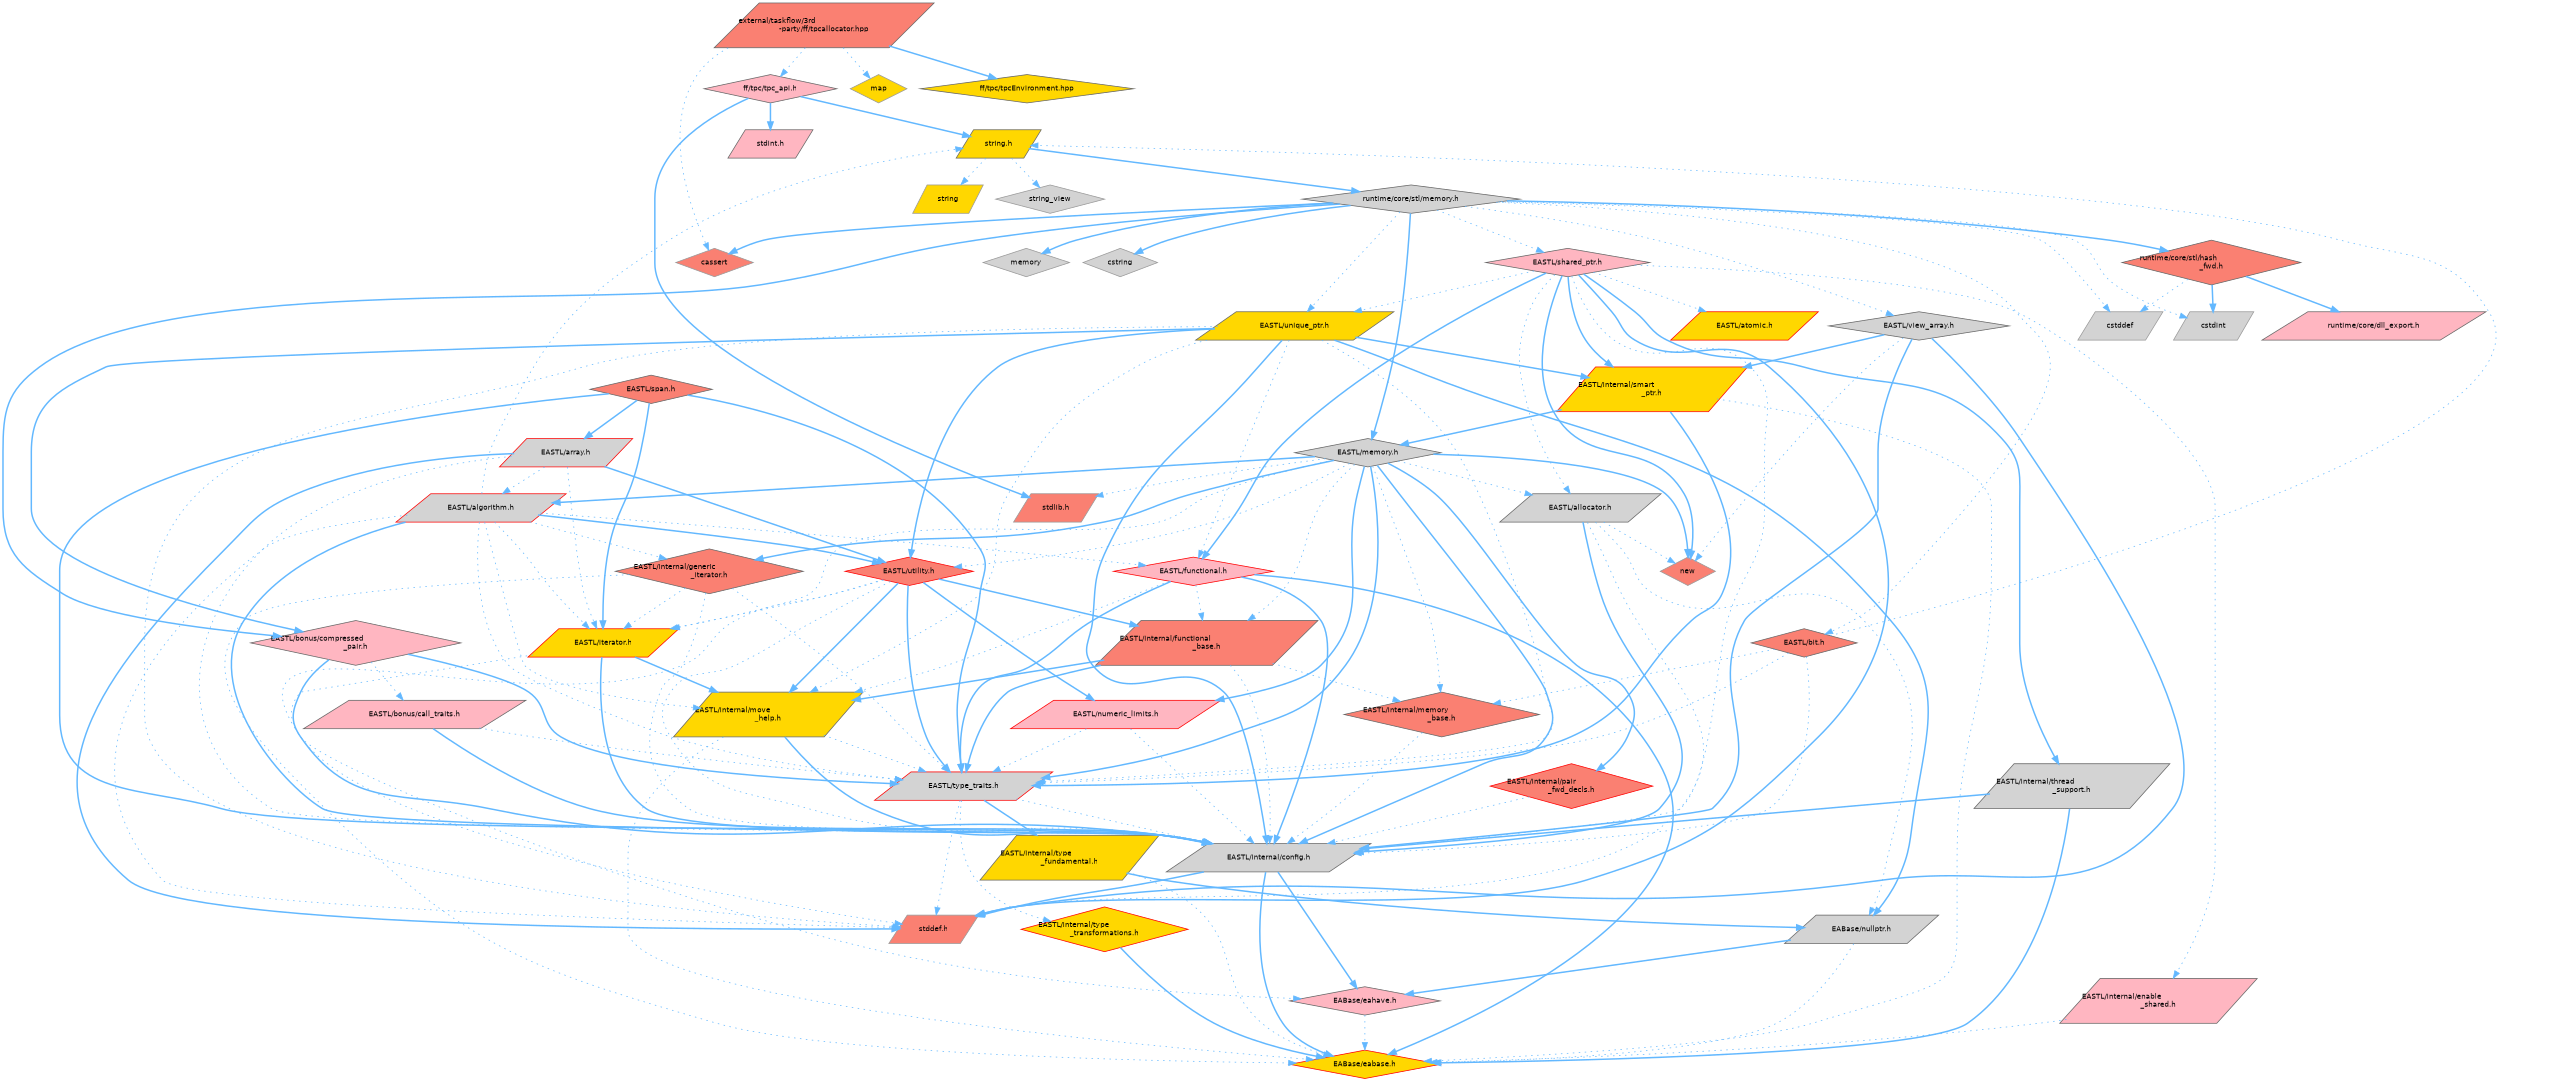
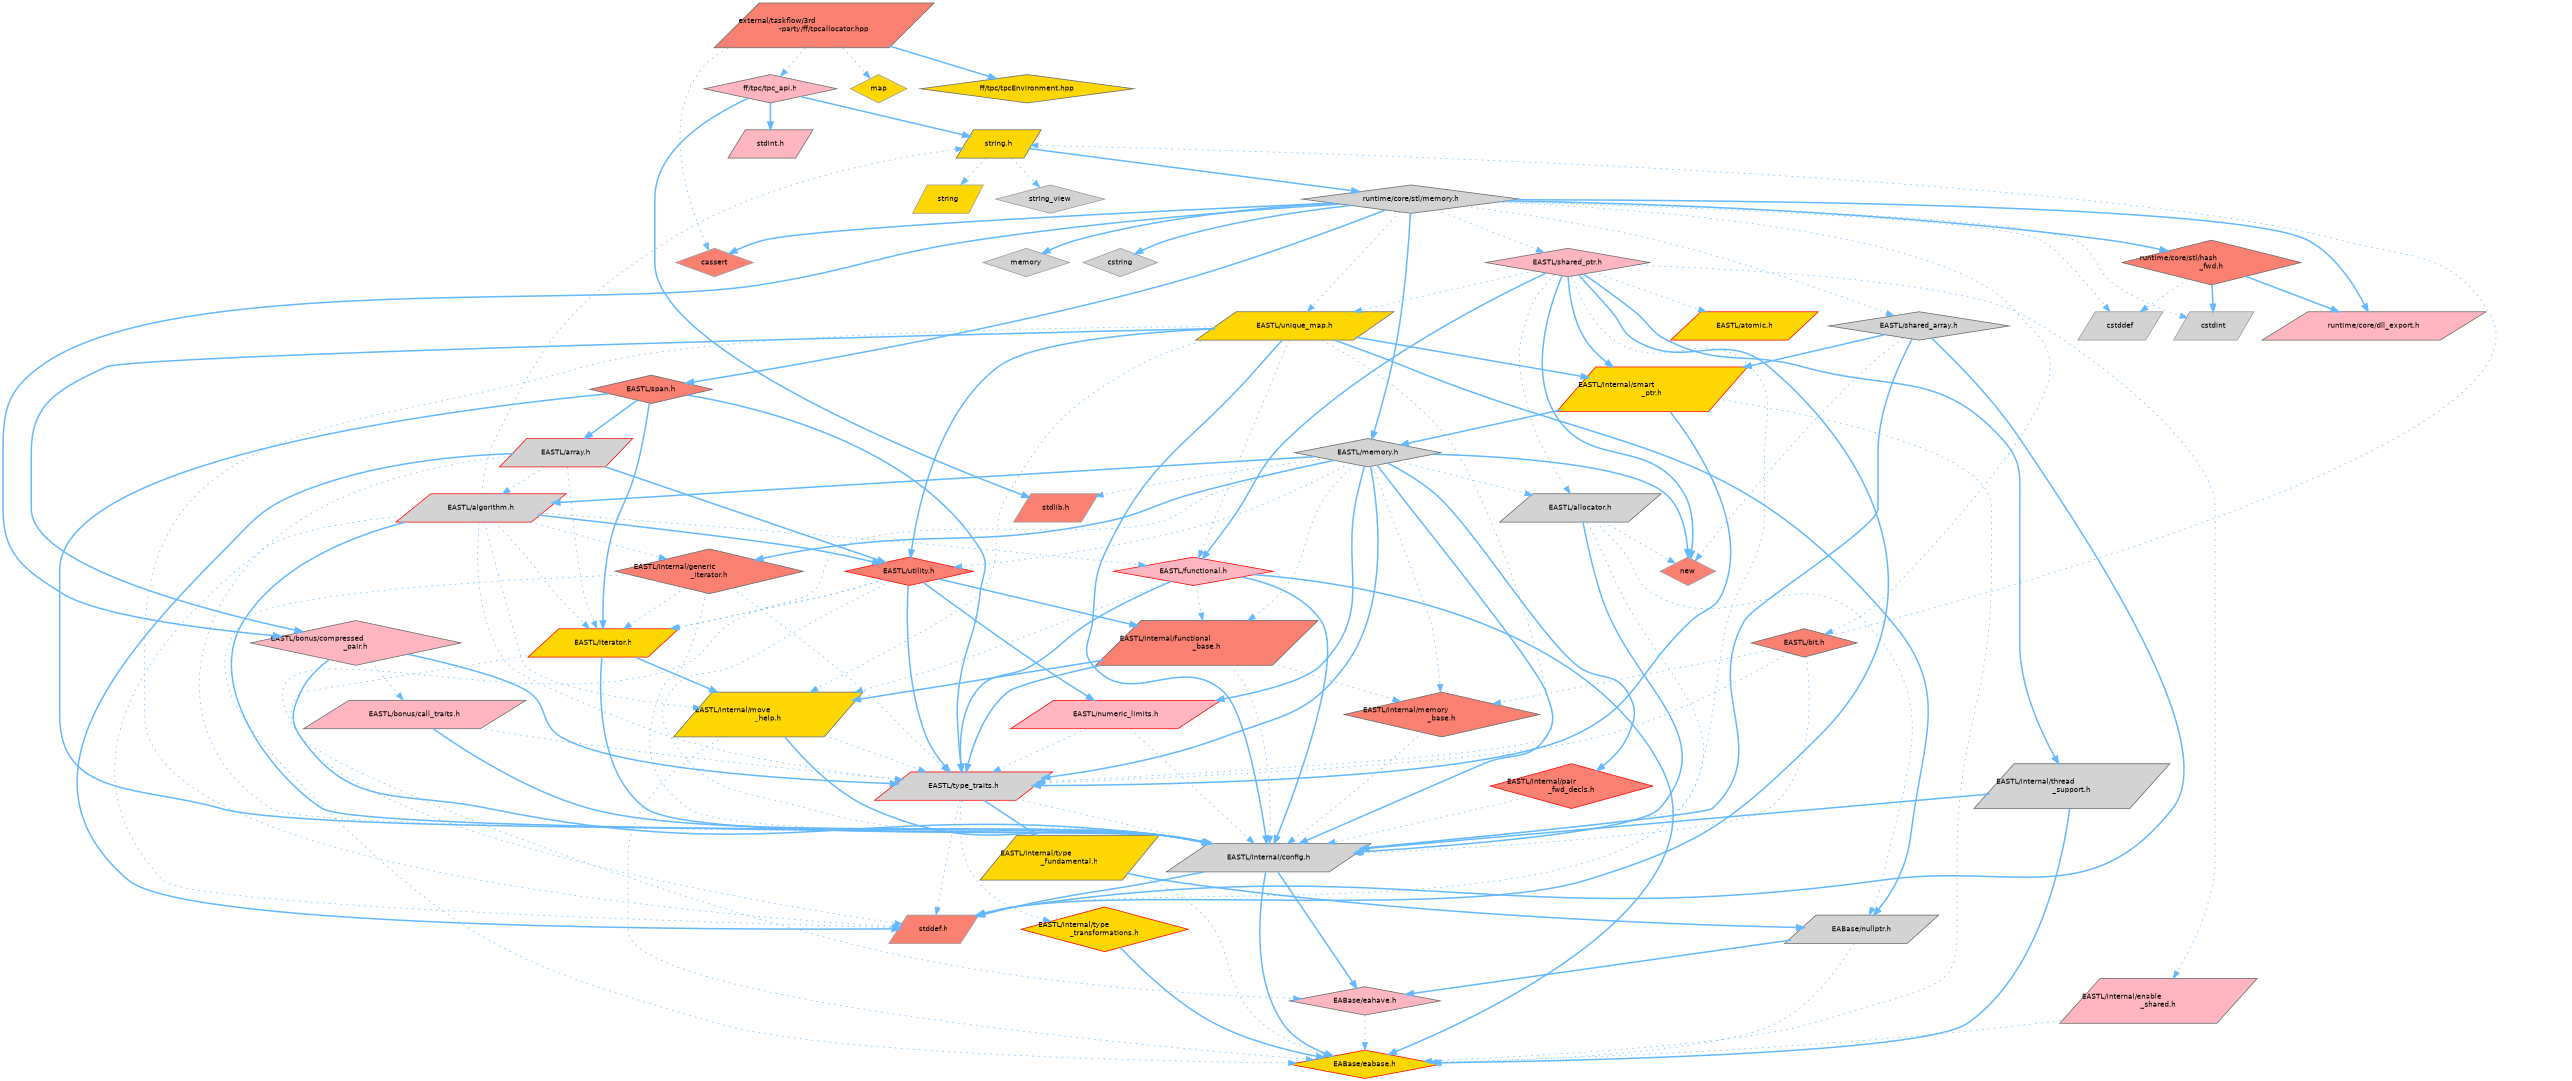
  digraph {
    node [color=grey40 fillcolor=lightgrey fontname=Helvetica fontsize=10 shape=parallelogram style=filled]
    edge [color=steelblue1 fontname=Helvetica fontsize=10 labelfontname=Helvetica labelfontsize=10 style=dotted]
    n1 [color=gray40 fillcolor=salmon fontcolor=black height=0.2 label="external/taskflow/3rd\l-party/ff/tpcallocator.hpp" width=0.4]
    n2 [color=grey60 fillcolor=salmon height=0.2 label=cassert shape=diamond width=0.4]
    n3 [color=grey60 fillcolor=gold height=0.2 label=map shape=diamond width=0.4]
    n4 [fillcolor=gold height=0.2 label="ff/tpc/tpcEnvironment.hpp" shape=diamond width=0.4]
    n5 [fillcolor=lightpink height=0.2 label="ff/tpc/tpc_api.h" shape=diamond width=0.4]
    n6 [fillcolor=lightpink height=0.2 label="stdint.h" width=0.4]
    n7 [color=grey60 fillcolor=salmon height=0.2 label="stdlib.h" width=0.4]
    n8 [fillcolor=gold height=0.2 label="string.h" width=0.4]
    n9 [color=grey60 fillcolor=gold height=0.2 label=string width=0.4]
    n10 [color=grey60 height=0.2 label=string_view shape=diamond width=0.4]
    n11 [height=0.2 label="runtime/core/stl/memory.h" shape=diamond width=0.4]
    n12 [color=grey60 height=0.2 label=cstddef width=0.4]
    n13 [color=grey60 height=0.2 label=cstdint width=0.4]
    n14 [color=grey60 height=0.2 label=memory shape=diamond width=0.4]
    n15 [color=grey60 height=0.2 label=cstring shape=diamond width=0.4]
    n16 [fillcolor=salmon height=0.2 label="EASTL/bit.h" shape=diamond width=0.4]
    n17 [height=0.2 label="EASTL/memory.h" shape=diamond width=0.4]
-   n18 [height=0.2 label="EASTL/view_array.h" shape=diamond width=0.4]
-   n19 [fillcolor=gold height=0.2 label="EASTL/unique_ptr.h" width=0.4]
+   n18 [height=0.2 label="EASTL/shared_array.h" shape=diamond width=0.4]
+   n19 [fillcolor=gold height=0.2 label="EASTL/unique_map.h" width=0.4]
    n20 [fillcolor=lightpink height=0.2 label="EASTL/bonus/compressed\l_pair.h" shape=diamond width=0.4]
    n21 [fillcolor=lightpink height=0.2 label="EASTL/shared_ptr.h" shape=diamond width=0.4]
    n22 [fillcolor=salmon height=0.2 label="EASTL/span.h" shape=diamond width=0.4]
    n23 [fillcolor=lightpink height=0.2 label="runtime/core/dll_export.h" width=0.4]
    n24 [fillcolor=salmon height=0.2 label="runtime/core/stl/hash\l_fwd.h" shape=diamond width=0.4]
    n25 [height=0.2 label="EASTL/internal/config.h" width=0.4]
    n26 [fillcolor=salmon height=0.2 label="EASTL/internal/memory\l_base.h" shape=diamond width=0.4]
    n27 [color=red height=0.2 label="EASTL/type_traits.h" width=0.4]
    n28 [fillcolor=salmon height=0.2 label="EASTL/internal/generic\l_iterator.h" shape=diamond width=0.4]
    n29 [color=red fillcolor=gold height=0.2 label="EASTL/iterator.h" width=0.4]
    n30 [color=red fillcolor=salmon height=0.2 label="EASTL/internal/pair\l_fwd_decls.h" shape=diamond width=0.4]
    n31 [fillcolor=salmon height=0.2 label="EASTL/internal/functional\l_base.h" width=0.4]
    n32 [color=red height=0.2 label="EASTL/algorithm.h" width=0.4]
    n33 [color=red fillcolor=salmon height=0.2 label="EASTL/utility.h" shape=diamond width=0.4]
    n34 [color=red fillcolor=lightpink height=0.2 label="EASTL/numeric_limits.h" width=0.4]
    n35 [height=0.2 label="EASTL/allocator.h" width=0.4]
    n36 [color=grey60 fillcolor=salmon height=0.2 label=new shape=diamond width=0.4]
    n37 [color=grey60 fillcolor=salmon height=0.2 label="stddef.h" width=0.4]
    n38 [color=red fillcolor=gold height=0.2 label="EASTL/internal/smart\l_ptr.h" width=0.4]
    n39 [height=0.2 label="EABase/nullptr.h" width=0.4]
    n40 [fillcolor=gold height=0.2 label="EASTL/internal/move\l_help.h" width=0.4]
    n41 [color=red fillcolor=lightpink height=0.2 label="EASTL/functional.h" shape=diamond width=0.4]
    n42 [fillcolor=lightpink height=0.2 label="EASTL/bonus/call_traits.h" width=0.4]
    n43 [height=0.2 label="EASTL/internal/thread\l_support.h" width=0.4]
    n44 [color=red fillcolor=gold height=0.2 label="EASTL/atomic.h" width=0.4]
    n45 [fillcolor=lightpink height=0.2 label="EASTL/internal/enable\l_shared.h" width=0.4]
    n46 [color=red height=0.2 label="EASTL/array.h" width=0.4]
    n47 [color=red fillcolor=gold height=0.2 label="EABase/eabase.h" shape=diamond width=0.4]
    n48 [fillcolor=lightpink height=0.2 label="EABase/eahave.h" shape=diamond width=0.4]
    n49 [fillcolor=gold height=0.2 label="EASTL/internal/type\l_fundamental.h" width=0.4]
    n50 [color=red fillcolor=gold height=0.2 label="EASTL/internal/type\l_transformations.h" shape=diamond width=0.4]
    n1 -> n2
    n1 -> n3
    n1 -> n4 [style=bold]
    n1 -> n5
    n5 -> n6 [style=bold]
    n5 -> n7 [style=bold]
    n5 -> n8 [style=bold]
    n8 -> n9
    n8 -> n10
    n8 -> n11 [style=bold]
    n11 -> n2 [style=bold]
    n11 -> n12
    n11 -> n13
    n11 -> n14 [style=bold]
    n11 -> n15 [style=bold]
    n11 -> n16
    n11 -> n17 [style=bold]
    n11 -> n18
    n11 -> n19
    n11 -> n20 [style=bold]
    n11 -> n21
+   n11 -> n22 [style=bold]
+   n11 -> n23 [style=bold]
    n11 -> n24 [style=bold]
    n16 -> n8
    n16 -> n25
    n16 -> n26
    n16 -> n27
    n17 -> n7
    n17 -> n25 [style=bold]
    n17 -> n26
    n17 -> n27 [style=bold]
    n17 -> n28 [style=bold]
    n17 -> n29
    n17 -> n30 [style=bold]
    n17 -> n31
    n17 -> n32 [style=bold]
    n17 -> n33
    n17 -> n34 [style=bold]
    n17 -> n35
    n17 -> n36 [style=bold]
    n18 -> n25 [style=bold]
    n18 -> n36
    n18 -> n37 [style=bold]
    n18 -> n38 [style=bold]
    n19 -> n20 [style=bold]
    n19 -> n25 [style=bold]
    n19 -> n27
    n19 -> n33 [style=bold]
    n19 -> n37
    n19 -> n38 [style=bold]
    n19 -> n39 [style=bold]
    n19 -> n40
    n19 -> n41
    n20 -> n25 [style=bold]
    n20 -> n27 [style=bold]
    n20 -> n42
    n21 -> n19
    n21 -> n25
    n21 -> n35
    n21 -> n36 [style=bold]
    n21 -> n37 [style=bold]
    n21 -> n38 [style=bold]
    n21 -> n41 [style=bold]
    n21 -> n43 [style=bold]
    n21 -> n44
    n21 -> n45
    n22 -> n25 [style=bold]
    n22 -> n27 [style=bold]
    n22 -> n29 [style=bold]
    n22 -> n46 [style=bold]
    n24 -> n12
    n24 -> n13 [style=bold]
    n24 -> n23 [style=bold]
    n25 -> n37 [style=bold]
    n25 -> n47 [style=bold]
    n25 -> n48 [style=bold]
    n26 -> n25
    n27 -> n25
    n27 -> n37
    n27 -> n49 [style=bold]
    n27 -> n50
    n28 -> n25
    n28 -> n27
    n28 -> n29
    n28 -> n47
    n29 -> n25 [style=bold]
    n29 -> n37
    n29 -> n40 [style=bold]
    n30 -> n25
    n31 -> n25
    n31 -> n26
    n31 -> n27 [style=bold]
    n31 -> n40 [style=bold]
    n32 -> n8
    n32 -> n25 [style=bold]
    n32 -> n27
    n32 -> n28
    n32 -> n29
    n32 -> n33 [style=bold]
    n32 -> n37
    n32 -> n40
    n32 -> n41
    n33 -> n25
    n33 -> n27 [style=bold]
    n33 -> n29
    n33 -> n31 [style=bold]
    n33 -> n34 [style=bold]
-   n33 -> n40 [style=bold]
    n33 -> n48
    n34 -> n25
    n34 -> n27
    n35 -> n25 [style=bold]
    n35 -> n36
    n35 -> n37
    n35 -> n39
    n38 -> n17 [style=bold]
    n38 -> n27 [style=bold]
    n38 -> n47
    n39 -> n47
    n39 -> n48 [style=bold]
    n40 -> n25 [style=bold]
    n40 -> n27
    n40 -> n47
    n41 -> n25 [style=bold]
    n41 -> n27 [style=bold]
    n41 -> n31
    n41 -> n40
    n41 -> n47 [style=bold]
    n42 -> n25 [style=bold]
    n42 -> n27
    n43 -> n25 [style=bold]
    n43 -> n47 [style=bold]
    n45 -> n47
    n46 -> n25
    n46 -> n29
    n46 -> n32
    n46 -> n33 [style=bold]
    n46 -> n37 [style=bold]
    n48 -> n47
    n49 -> n39 [style=bold]
    n49 -> n47
    n50 -> n47 [style=bold]
  }
